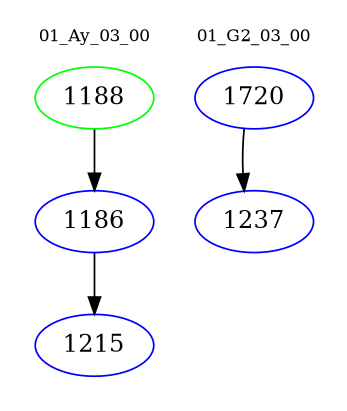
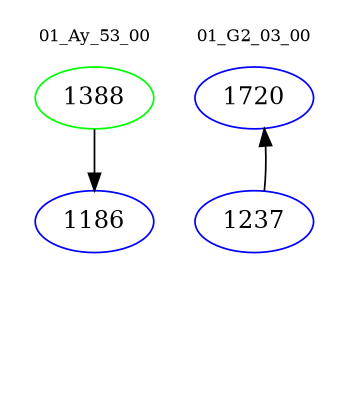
  digraph {
    node [color=blue]
    edge [color=black]
-   n1 [color=green label=1188]
+   n1 [color=green label=1388]
    n2 [label=1186]
-   n3 [label=1215]
    n4 [label=1720]
    n5 [label=1237]
    subgraph cluster_1 {
      color=white
      fontsize=10
-     label="01_Ay_03_00"
+     label="01_Ay_53_00"
      n1
      n2
-     n3
    }
    subgraph cluster_2 {
      color=white
      fontsize=10
      label="01_G2_03_00"
      n4
      n5
    }
    n1 -> n2
-   n2 -> n3
-   n4 -> n5
+   n5 -> n4
  }
